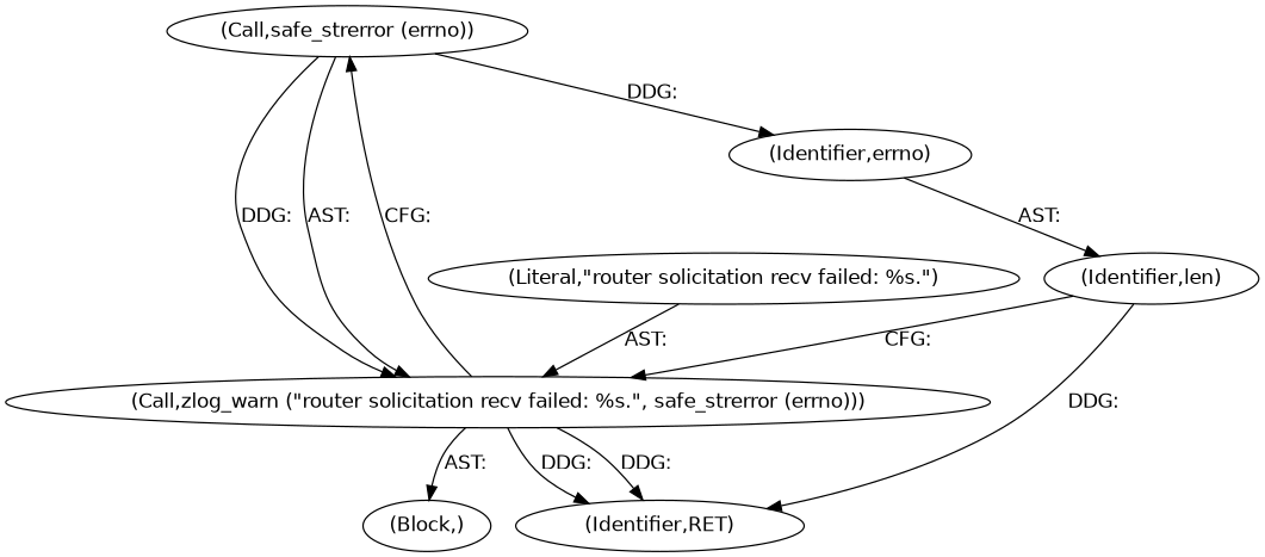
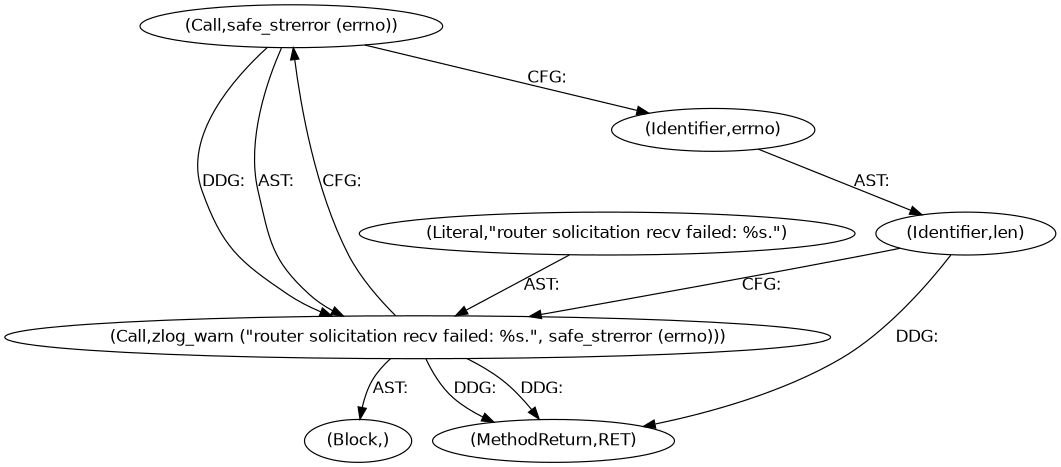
  digraph {
    fontname="DejaVu Sans"
    node [fontname="DejaVu Sans"]
    edge [fontname="DejaVu Sans"]
    n1 [label="(Call,safe_strerror (errno))"]
    n2 [label="(Call,zlog_warn (\"router solicitation recv failed: %s.\", safe_strerror (errno)))"]
    n3 [label="(Identifier,errno)"]
-   n4 [label="(Identifier,RET)"]
+   n4 [label="(MethodReturn,RET)"]
    n5 [label="(Block,)"]
    n6 [label="(Identifier,len)"]
    n7 [label="(Literal,\"router solicitation recv failed: %s.\")"]
    n1 -> n2 [label="AST: "]
    n1 -> n2 [label="DDG: "]
-   n1 -> n3 [label="DDG: "]
+   n1 -> n3 [label="CFG: "]
    n2 -> n1 [label="CFG: "]
    n2 -> n4 [label="DDG: "]
    n2 -> n4 [label="DDG: "]
    n2 -> n5 [label="AST: "]
    n3 -> n6 [label="AST: "]
    n6 -> n2 [label="CFG: "]
    n6 -> n4 [label="DDG: "]
    n7 -> n2 [label="AST: "]
  }
